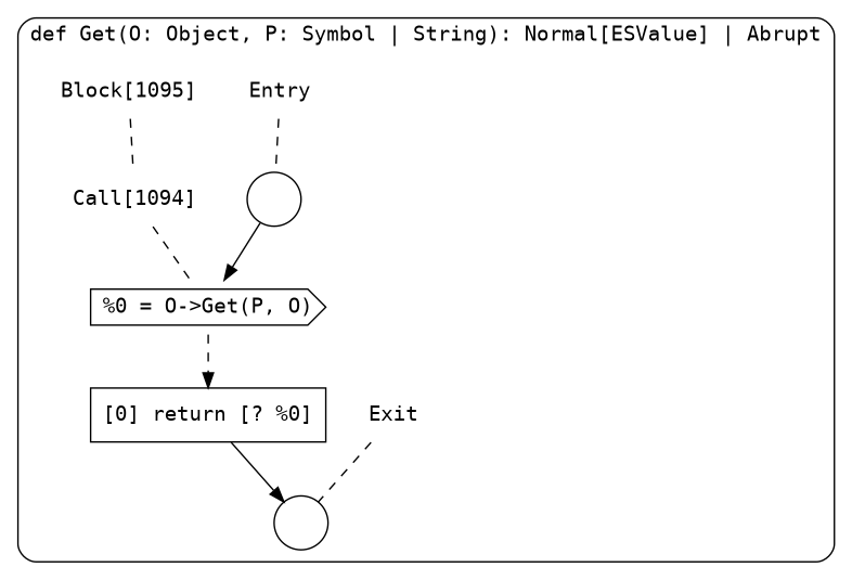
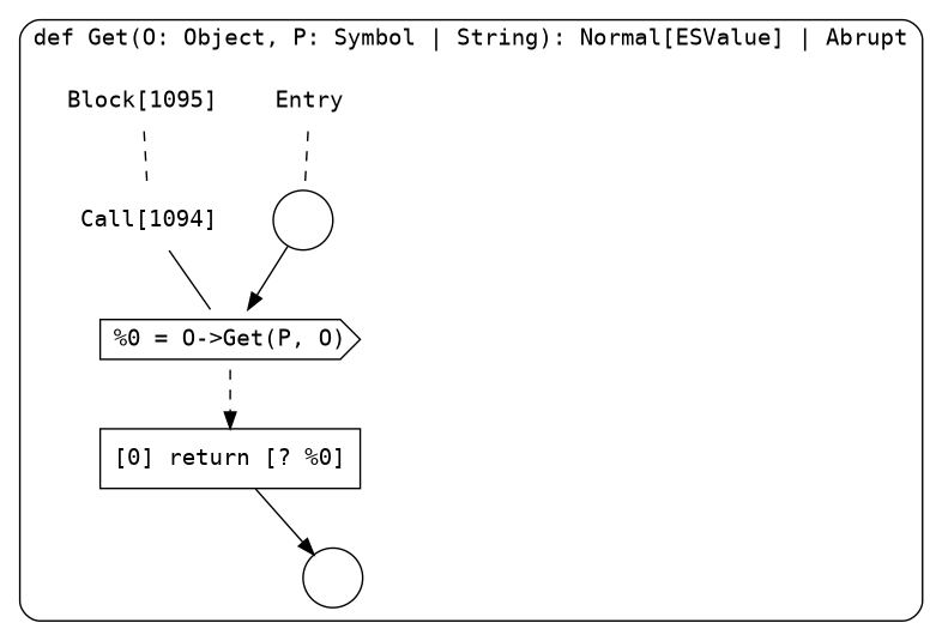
  digraph {
    fontname=Consolas
    node [fontname=Consolas shape=none]
    edge [arrowhead=none color=black fontname=Consolas style=dashed]
    n1 [label=<<font color="black">Entry</font>>]
    n2 [color=black fillcolor=white label=" " shape=circle style=filled]
    n3 [color=black fillcolor=white label=<<font color="black">%0 = O-&gt;Get(P, O)</font>> shape=cds style=filled]
    n4 [color=black fillcolor=white label=<<font color="black">[0] return [? %0]<BR ALIGN="LEFT"/></font>> shape=box style=filled]
-   n5 [label=<<font color="black">Exit</font>>]
    n6 [color=black fillcolor=white label=" " shape=circle style=filled]
    n7 [label=<<font color="black">Call[1094]</font>>]
    n8 [label=<<font color="black">Block[1095]</font>>]
    subgraph cluster_1 {
      label="def Get(O: Object, P: Symbol | String): Normal[ESValue] | Abrupt"
      style=rounded
      n1
      n2
      n3
      n4
-     n5
      n6
      n7
      n8
    }
    n1 -> n2
    n2 -> n3 [arrowhead="" style=""]
    n3 -> n4 [arrowhead=""]
    n4 -> n6 [arrowhead="" style=""]
-   n5 -> n6
-   n7 -> n3
+   n7 -> n3 [style=solid]
    n8 -> n7
  }
